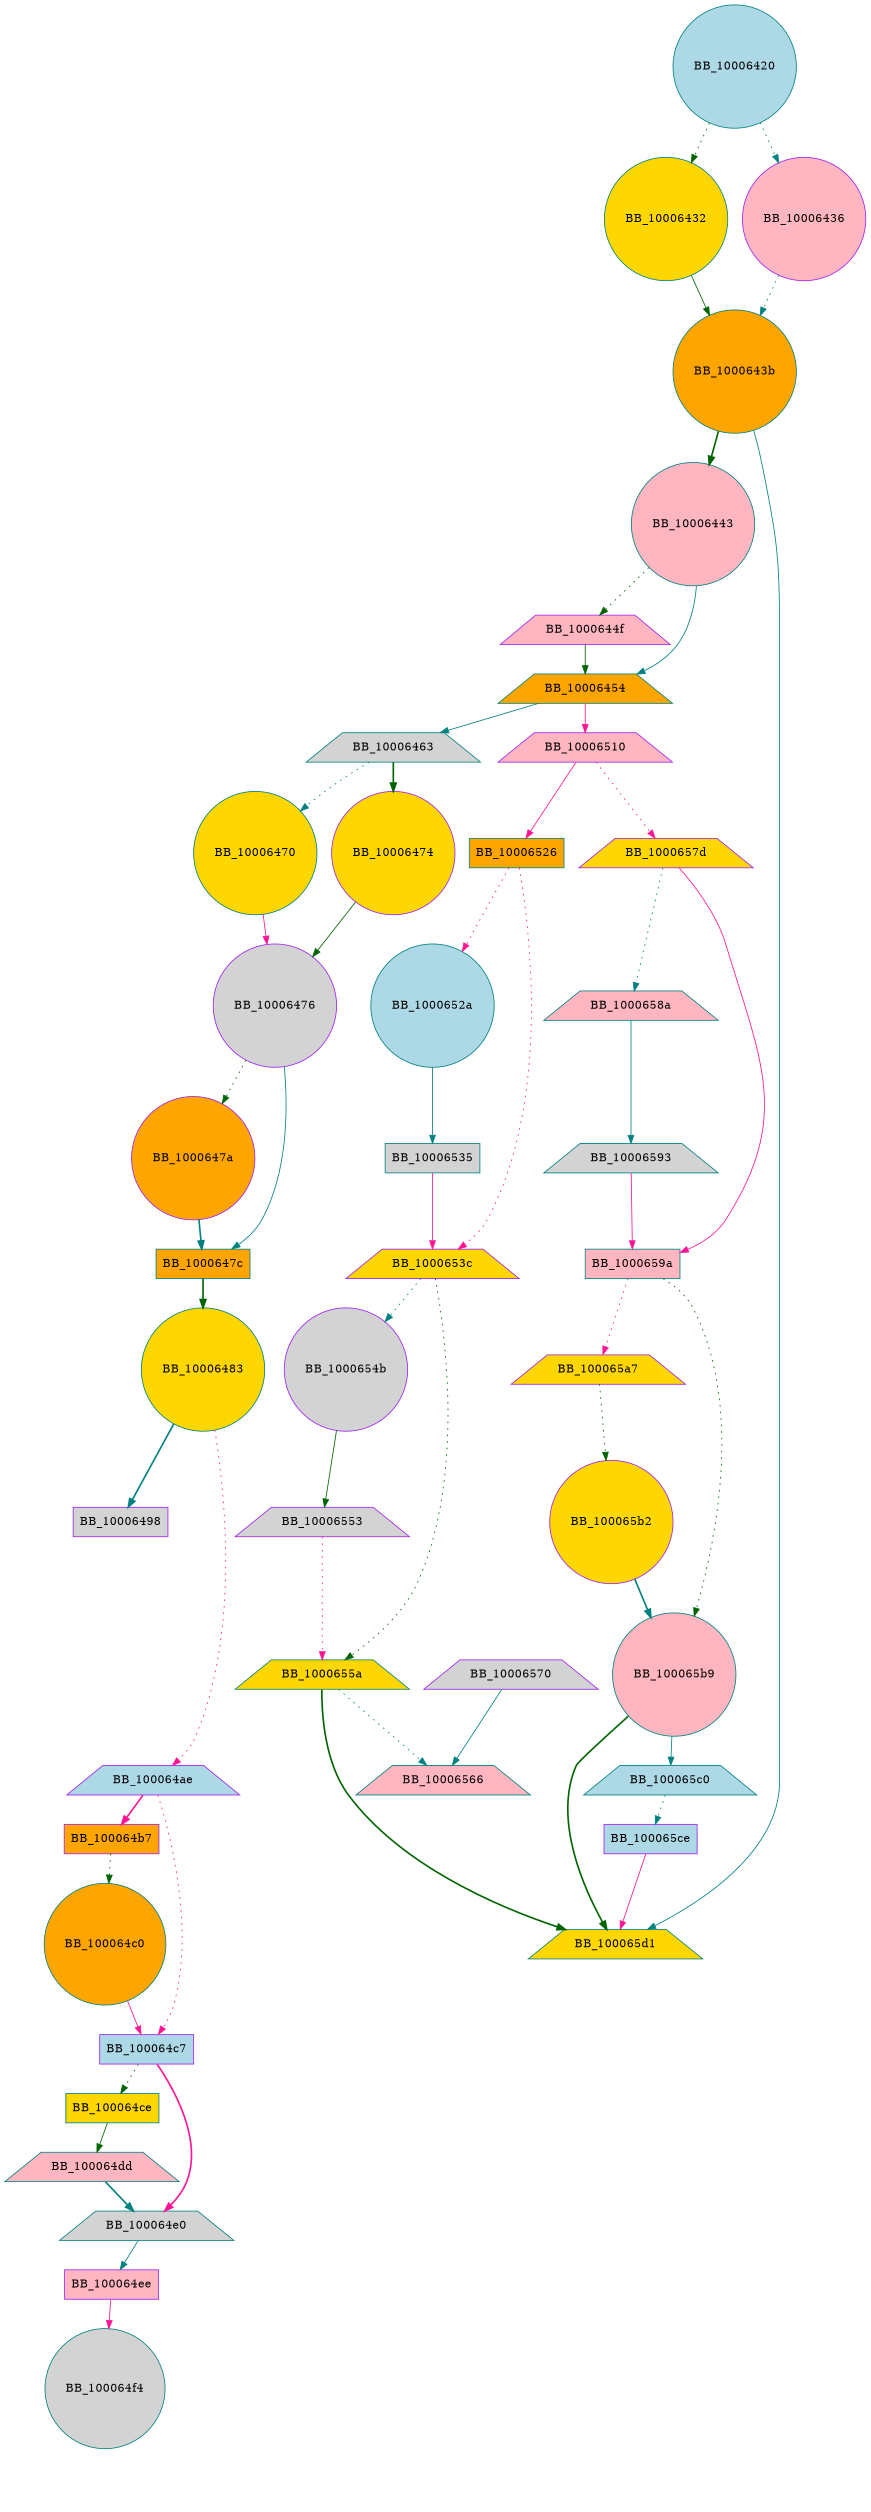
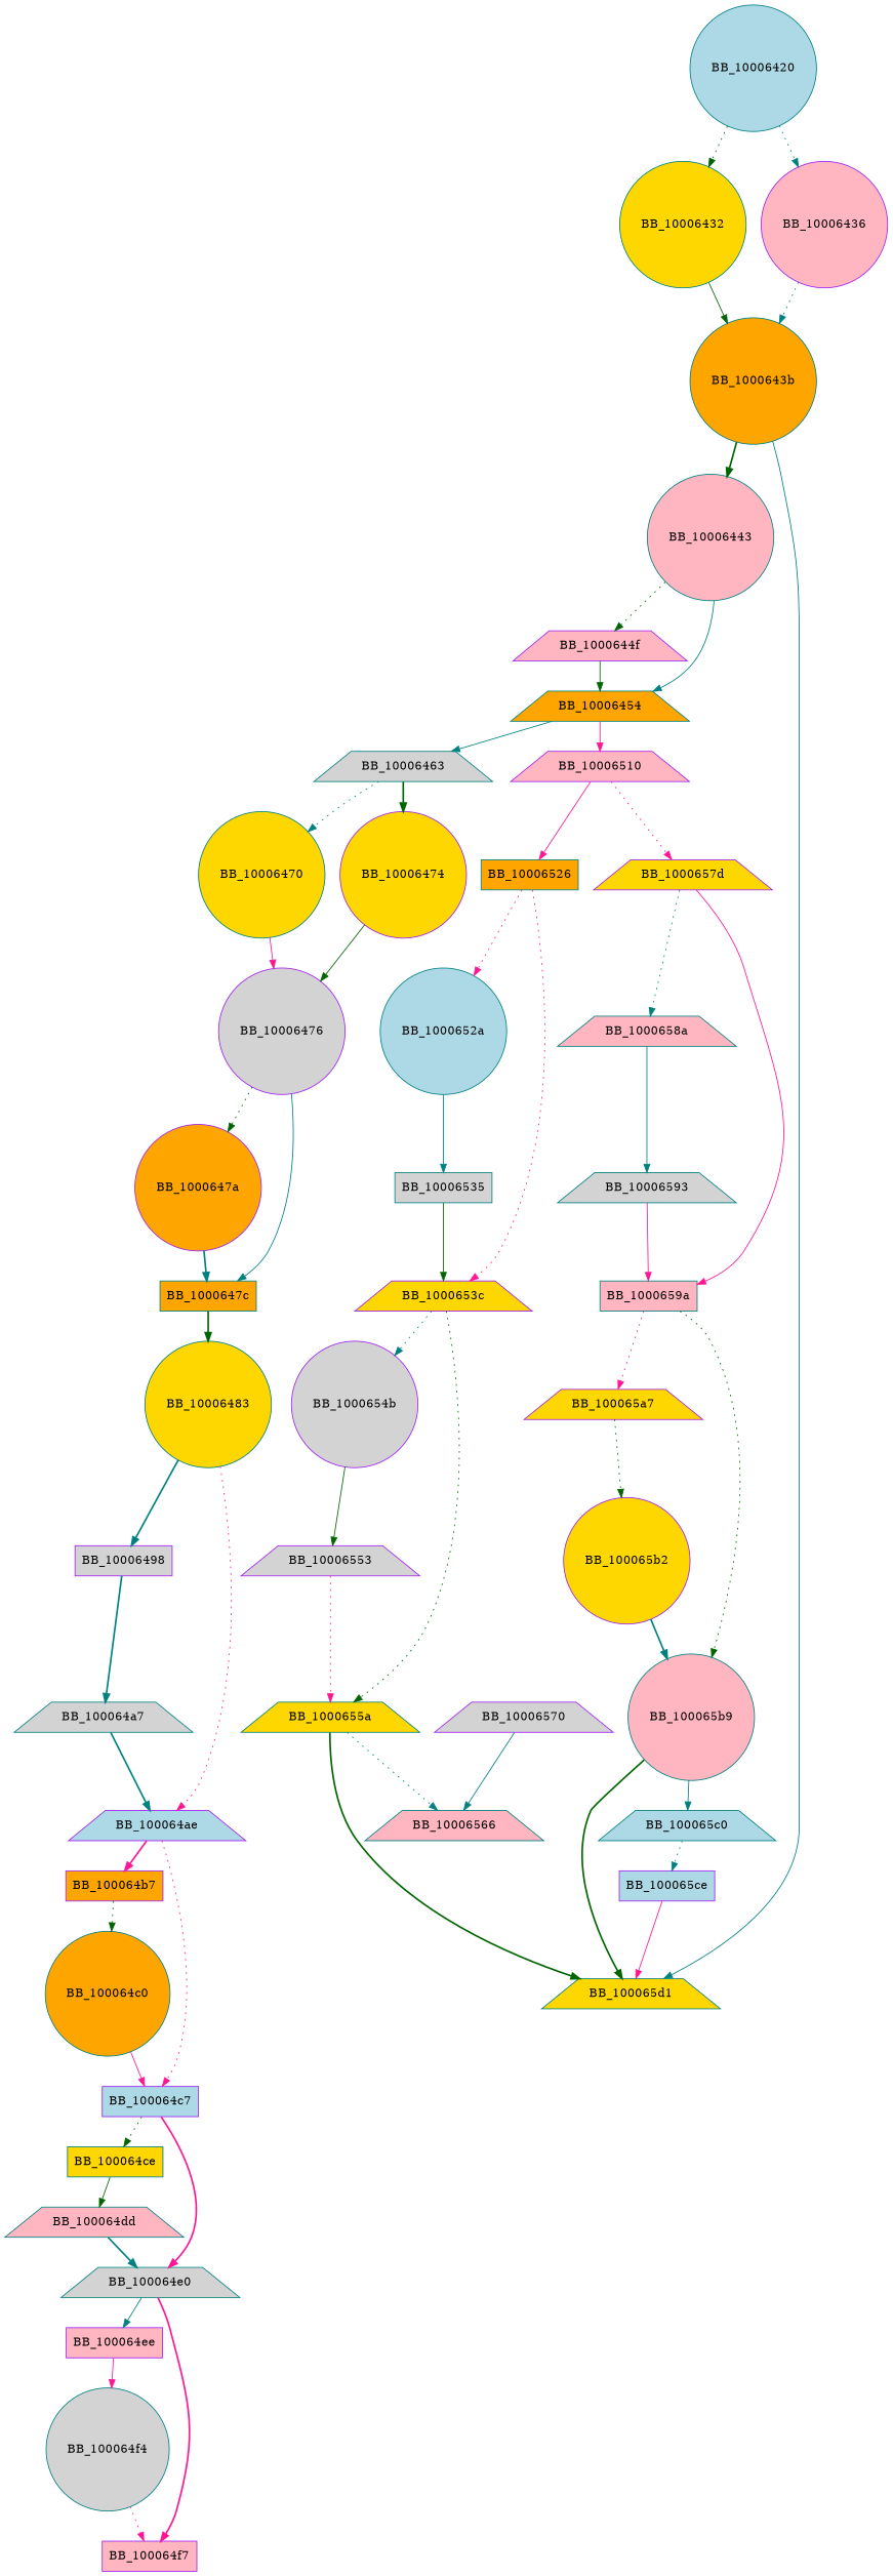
  digraph {
    node [color=teal fillcolor=gold shape=trapezium style=filled]
    edge [color=teal style=dotted]
    BB_10006420 [fillcolor=lightblue shape=circle]
    BB_10006432 [shape=circle]
    BB_10006436 [color=purple fillcolor=lightpink shape=circle]
    BB_1000643b [fillcolor=orange shape=circle]
    BB_10006443 [fillcolor=lightpink shape=circle]
    BB_100065d1
    BB_1000644f [color=purple fillcolor=lightpink]
    BB_10006454 [fillcolor=orange]
    BB_10006463 [fillcolor=lightgrey]
    BB_10006510 [color=purple fillcolor=lightpink]
    BB_10006470 [shape=circle]
    BB_10006474 [color=purple shape=circle]
    BB_10006526 [fillcolor=orange shape=box]
    BB_1000657d [color=purple]
    BB_10006476 [color=purple fillcolor=lightgrey shape=circle]
    BB_1000652a [fillcolor=lightblue shape=circle]
    BB_1000653c [color=purple]
    BB_1000658a [fillcolor=lightpink]
    BB_1000659a [fillcolor=lightpink shape=box]
    BB_1000647a [color=purple fillcolor=orange shape=circle]
    BB_1000647c [fillcolor=orange shape=box]
    BB_10006483 [shape=circle]
    BB_10006498 [color=purple fillcolor=lightgrey shape=box]
    BB_100064ae [color=purple fillcolor=lightblue]
+   BB_100064a7 [fillcolor=lightgrey]
    BB_100064b7 [color=purple fillcolor=orange shape=box]
    BB_100064c7 [color=purple fillcolor=lightblue shape=box]
    BB_100064c0 [fillcolor=orange shape=circle]
    BB_100064ce [shape=box]
    BB_100064e0 [fillcolor=lightgrey]
    BB_100064dd [fillcolor=lightpink]
    BB_100064ee [color=purple fillcolor=lightpink shape=box]
+   BB_100064f7 [color=purple fillcolor=lightpink shape=box]
    BB_100064f4 [fillcolor=lightgrey shape=circle]
    BB_10006535 [fillcolor=lightgrey shape=box]
    BB_1000654b [color=purple fillcolor=lightgrey shape=circle]
    BB_1000655a
    BB_10006593 [fillcolor=lightgrey]
    BB_100065a7 [color=purple]
    BB_100065b9 [fillcolor=lightpink shape=circle]
    BB_10006553 [color=purple fillcolor=lightgrey]
    BB_10006566 [fillcolor=lightpink]
    BB_10006570 [color=purple fillcolor=lightgrey]
    BB_100065b2 [color=purple shape=circle]
    BB_100065c0 [fillcolor=lightblue]
    BB_100065ce [color=purple fillcolor=lightblue shape=box]
    BB_10006420 -> BB_10006432 [color=darkgreen]
    BB_10006420 -> BB_10006436
    BB_10006432 -> BB_1000643b [color=darkgreen style=solid]
    BB_10006436 -> BB_1000643b
    BB_1000643b -> BB_10006443 [color=darkgreen style=bold]
    BB_1000643b -> BB_100065d1 [style=solid]
    BB_10006443 -> BB_1000644f [color=darkgreen]
    BB_10006443 -> BB_10006454 [style=solid]
    BB_1000644f -> BB_10006454 [color=darkgreen style=solid]
    BB_10006454 -> BB_10006463 [style=solid]
    BB_10006454 -> BB_10006510 [color=deeppink style=solid]
    BB_10006463 -> BB_10006470
    BB_10006463 -> BB_10006474 [color=darkgreen style=bold]
    BB_10006510 -> BB_10006526 [color=deeppink style=solid]
    BB_10006510 -> BB_1000657d [color=deeppink]
    BB_10006470 -> BB_10006476 [color=deeppink style=solid]
    BB_10006474 -> BB_10006476 [color=darkgreen style=solid]
    BB_10006526 -> BB_1000652a [color=deeppink]
    BB_10006526 -> BB_1000653c [color=deeppink]
    BB_1000657d -> BB_1000658a
    BB_1000657d -> BB_1000659a [color=deeppink style=solid]
    BB_10006476 -> BB_1000647a [color=darkgreen]
    BB_10006476 -> BB_1000647c [style=solid]
    BB_1000652a -> BB_10006535 [style=solid]
    BB_1000653c -> BB_1000654b
    BB_1000653c -> BB_1000655a [color=darkgreen]
    BB_1000658a -> BB_10006593 [style=solid]
    BB_1000659a -> BB_100065a7 [color=deeppink]
    BB_1000659a -> BB_100065b9 [color=darkgreen]
    BB_1000647a -> BB_1000647c [style=bold]
    BB_1000647c -> BB_10006483 [color=darkgreen style=bold]
    BB_10006483 -> BB_10006498 [style=bold]
    BB_10006483 -> BB_100064ae [color=deeppink]
+   BB_10006498 -> BB_100064a7 [style=bold]
    BB_100064ae -> BB_100064b7 [color=deeppink style=bold]
    BB_100064ae -> BB_100064c7 [color=deeppink]
+   BB_100064a7 -> BB_100064ae [style=bold]
    BB_100064b7 -> BB_100064c0 [color=darkgreen]
    BB_100064c7 -> BB_100064ce [color=darkgreen]
    BB_100064c7 -> BB_100064e0 [color=deeppink style=bold]
    BB_100064c0 -> BB_100064c7 [color=deeppink style=solid]
    BB_100064ce -> BB_100064dd [color=darkgreen style=solid]
    BB_100064e0 -> BB_100064ee [style=solid]
+   BB_100064e0 -> BB_100064f7 [color=deeppink style=bold]
    BB_100064dd -> BB_100064e0 [style=bold]
    BB_100064ee -> BB_100064f4 [color=deeppink style=solid]
-   BB_10006535 -> BB_1000653c [color=deeppink style=solid]
+   BB_100064f4 -> BB_100064f7 [color=deeppink]
+   BB_10006535 -> BB_1000653c [color=darkgreen style=solid]
    BB_1000654b -> BB_10006553 [color=darkgreen style=solid]
    BB_1000655a -> BB_100065d1 [color=darkgreen style=bold]
    BB_1000655a -> BB_10006566
    BB_10006593 -> BB_1000659a [color=deeppink style=solid]
    BB_100065a7 -> BB_100065b2 [color=darkgreen]
    BB_100065b9 -> BB_100065d1 [color=darkgreen style=bold]
    BB_100065b9 -> BB_100065c0 [style=solid]
    BB_10006553 -> BB_1000655a [color=deeppink]
    BB_10006570 -> BB_10006566 [style=solid]
    BB_100065b2 -> BB_100065b9 [style=bold]
    BB_100065c0 -> BB_100065ce
    BB_100065ce -> BB_100065d1 [color=deeppink style=solid]
  }
